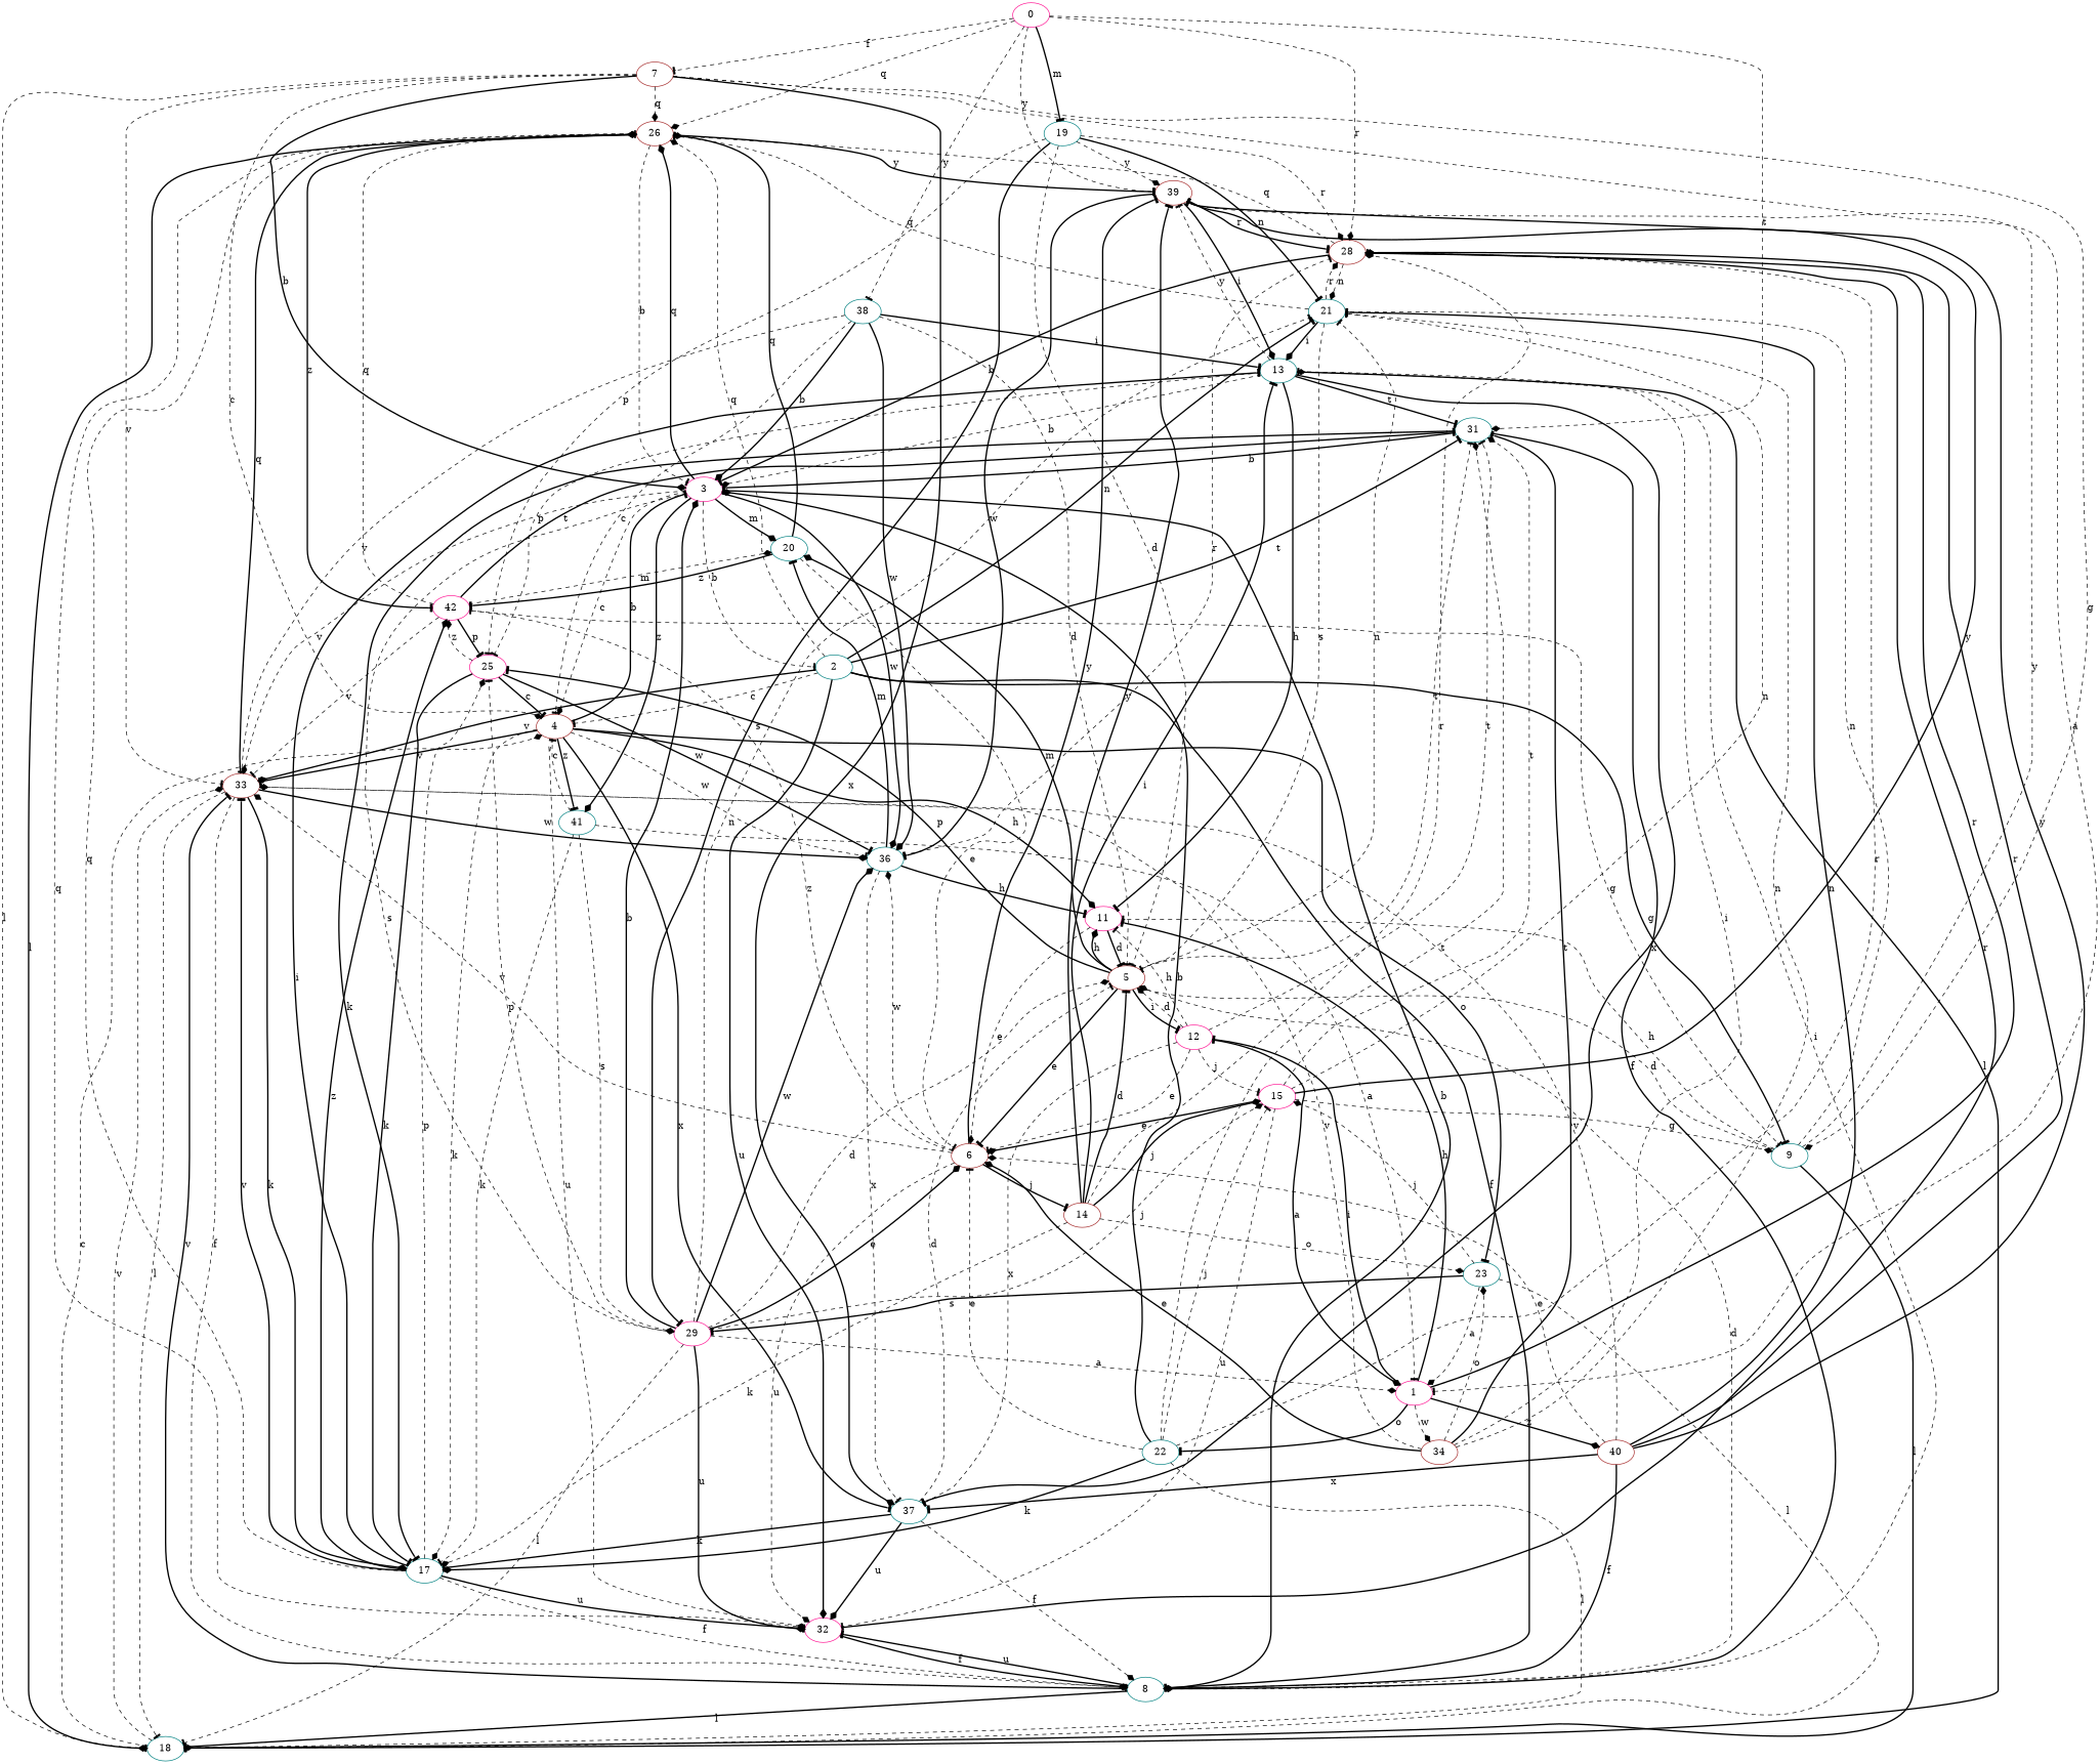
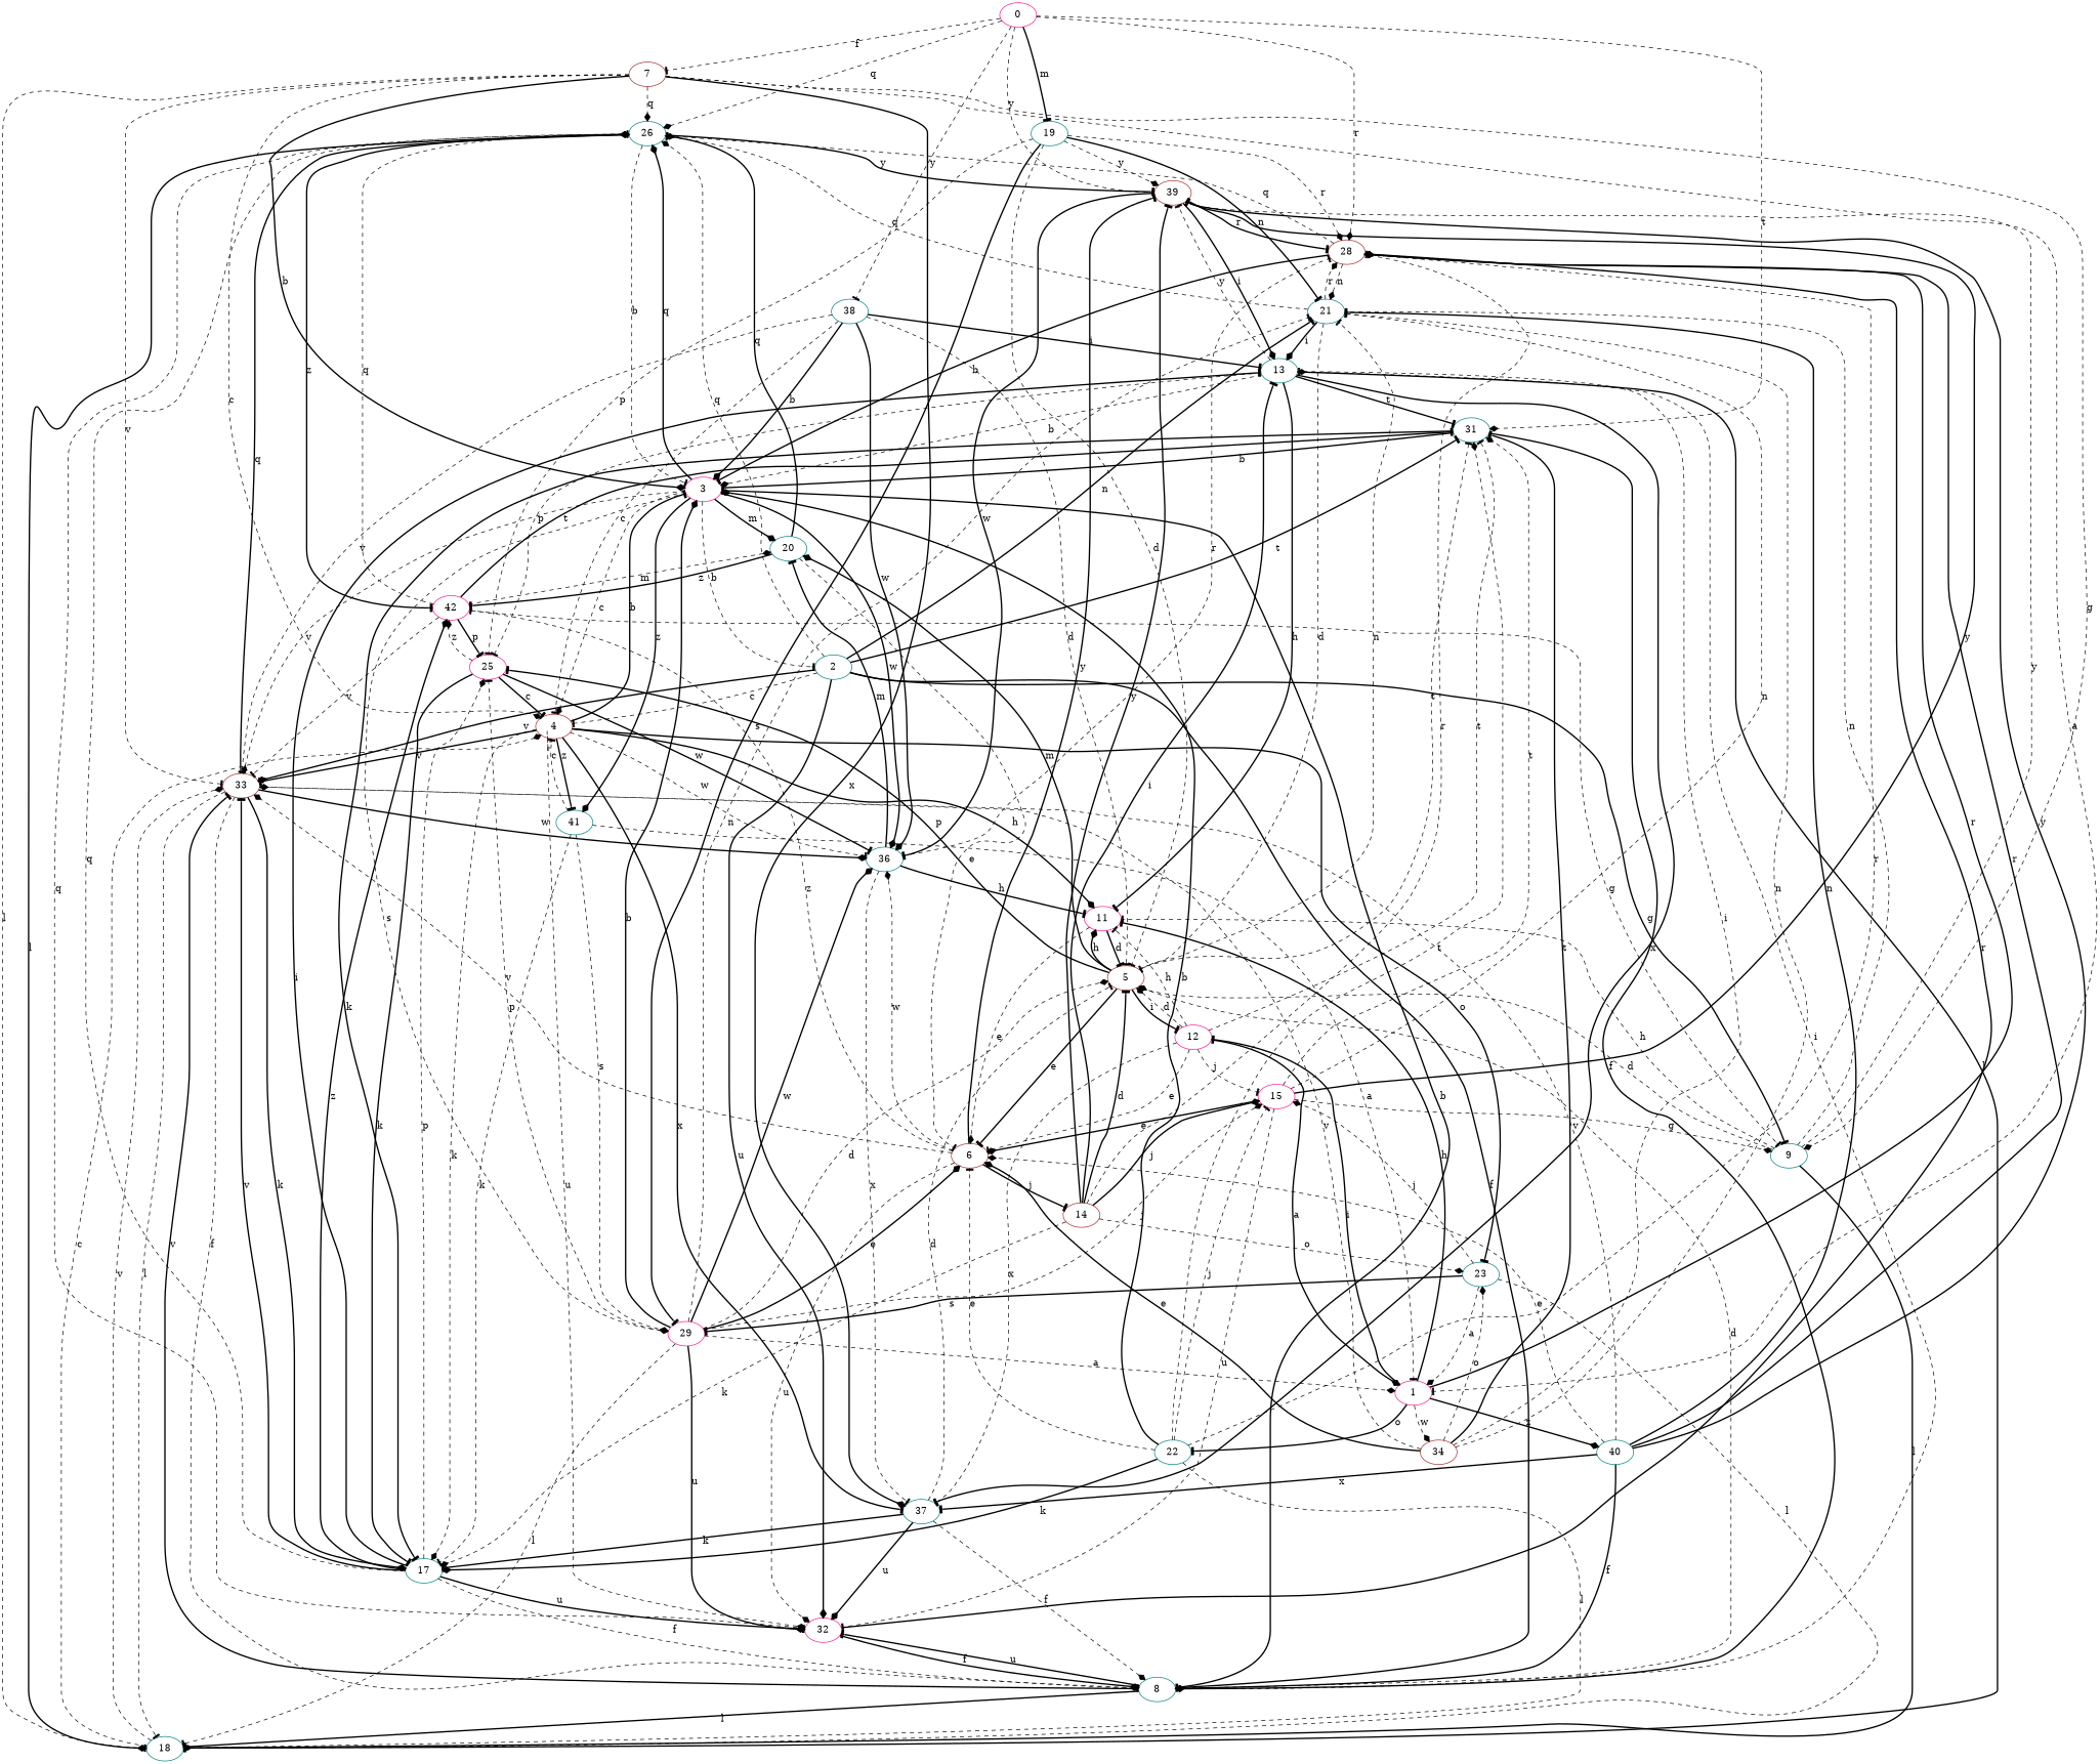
  strict digraph {
    node [color=teal]
    edge [arrowhead=tee style=dashed]
    0 [color=deeppink]
    7 [color=brown]
    19
-   26 [color=brown]
+   26
    28 [color=brown]
    31
    38
    39 [color=brown]
    1 [color=deeppink]
    4 [color=brown]
    9
    33 [color=brown]
    3 [color=deeppink]
    37
    18
    21
    29 [color=deeppink]
    5 [color=brown]
    25 [color=deeppink]
    22
    17
    6 [color=brown]
    15 [color=deeppink]
    42 [color=deeppink]
    8
    36
    13
    11 [color=deeppink]
    12 [color=deeppink]
    34 [color=brown]
-   40 [color=brown]
+   40
    23
    2
    32 [color=deeppink]
    41
    20
    14 [color=brown]
    0 -> 7 [label=f]
    0 -> 19 [label=m style=bold]
    0 -> 26 [arrowhead=diamond label=q]
    0 -> 28 [arrowhead=diamond label=r]
    0 -> 31 [arrowhead=diamond label=t]
    0 -> 38 [label=y]
    0 -> 39 [label=y]
    7 -> 26 [arrowhead=diamond label=q]
    7 -> 1 [label=a]
    7 -> 4 [arrowhead=diamond label=c]
    7 -> 9 [arrowhead=diamond label=g]
    7 -> 33 [label=v]
    7 -> 3 [arrowhead=diamond label=b style=bold]
    7 -> 37 [arrowhead=diamond label=x style=bold]
    7 -> 18 [label=l]
    19 -> 28 [arrowhead=diamond label=r]
    19 -> 39 [arrowhead=diamond label=y]
    19 -> 21 [label=n style=bold]
    19 -> 29 [label=s style=bold]
    19 -> 5 [label=d]
    19 -> 25 [label=p]
    26 -> 39 [label=y style=bold]
    26 -> 3 [label=b]
    26 -> 18 [arrowhead=diamond label=l style=bold]
    26 -> 42 [label=z style=bold]
    28 -> 26 [label=q]
    28 -> 3 [label=b style=bold]
    28 -> 21 [arrowhead=diamond label=n]
    31 -> 3 [label=b style=bold]
    31 -> 17 [label=k style=bold]
    31 -> 8 [arrowhead=diamond label=f style=bold]
    38 -> 4 [label=c]
    38 -> 33 [label=v]
    38 -> 3 [arrowhead=diamond label=b style=bold]
    38 -> 5 [label=d]
    38 -> 36 [arrowhead=diamond label=w style=bold]
    38 -> 13 [label=i style=bold]
    39 -> 28 [label=r style=bold]
    39 -> 36 [label=w style=bold]
    39 -> 13 [arrowhead=diamond label=i style=bold]
    1 -> 28 [arrowhead=diamond label=r style=bold]
    1 -> 22 [label=o style=bold]
    1 -> 11 [label=h style=bold]
    1 -> 12 [label=i style=bold]
    1 -> 34 [arrowhead=diamond label=w]
    1 -> 40 [arrowhead=diamond label=z style=bold]
    4 -> 33 [label=v style=bold]
    4 -> 3 [label=b style=bold]
    4 -> 37 [label=x style=bold]
    4 -> 17 [arrowhead=diamond label=k]
    4 -> 36 [label=w]
    4 -> 11 [arrowhead=diamond label=h style=bold]
    4 -> 23 [label=o style=bold]
    4 -> 32 [arrowhead=diamond label=u]
    4 -> 41 [label=z style=bold]
    9 -> 39 [label=y]
    9 -> 18 [label=l style=bold]
    9 -> 21 [label=n]
    9 -> 5 [arrowhead=diamond label=d]
    9 -> 11 [label=h]
    33 -> 26 [arrowhead=diamond label=q style=bold]
    33 -> 18 [label=l]
    33 -> 17 [arrowhead=diamond label=k style=bold]
    33 -> 8 [label=f]
    33 -> 36 [arrowhead=diamond label=w style=bold]
    3 -> 26 [arrowhead=diamond label=q style=bold]
    3 -> 4 [arrowhead=diamond label=c]
    3 -> 33 [arrowhead=diamond label=v]
    3 -> 29 [arrowhead=diamond label=s]
    3 -> 36 [arrowhead=diamond label=w style=bold]
    3 -> 2 [label=b]
    3 -> 41 [arrowhead=diamond label=z style=bold]
    3 -> 20 [arrowhead=diamond label=m style=bold]
    37 -> 5 [label=d]
    37 -> 17 [label=k style=bold]
    37 -> 8 [arrowhead=diamond label=f]
    37 -> 32 [arrowhead=diamond label=u style=bold]
    18 -> 4 [arrowhead=diamond label=c]
    18 -> 33 [arrowhead=diamond label=v]
    21 -> 26 [label=q]
    21 -> 28 [arrowhead=diamond label=r]
-   21 -> 5 [label=s]
+   21 -> 5 [label=d]
    21 -> 13 [arrowhead=diamond label=i style=bold]
    29 -> 1 [arrowhead=diamond label=a]
    29 -> 3 [arrowhead=diamond label=b style=bold]
    29 -> 18 [label=l]
    29 -> 21 [label=n]
    29 -> 5 [arrowhead=diamond label=d]
    29 -> 25 [label=p]
    29 -> 6 [arrowhead=diamond label=e style=bold]
    29 -> 15 [arrowhead=diamond label=j]
    29 -> 36 [arrowhead=diamond label=w style=bold]
    29 -> 32 [arrowhead=diamond label=u style=bold]
    5 -> 31 [label=t]
    5 -> 21 [label=n]
    5 -> 25 [label=p style=bold]
    5 -> 6 [label=e style=bold]
    5 -> 11 [arrowhead=diamond label=h style=bold]
    5 -> 12 [label=i style=bold]
    5 -> 20 [arrowhead=diamond label=m style=bold]
    25 -> 4 [label=c style=bold]
    25 -> 17 [label=k style=bold]
    25 -> 42 [arrowhead=diamond label=z]
    25 -> 36 [label=w style=bold]
    22 -> 28 [label=r]
    22 -> 31 [arrowhead=diamond label=t]
    22 -> 3 [arrowhead=diamond label=b style=bold]
    22 -> 18 [arrowhead=diamond label=l]
    22 -> 17 [arrowhead=diamond label=k style=bold]
    22 -> 6 [label=e]
    22 -> 15 [label=j]
    17 -> 26 [label=q]
    17 -> 33 [label=v style=bold]
    17 -> 25 [arrowhead=diamond label=p]
    17 -> 42 [arrowhead=diamond label=z style=bold]
    17 -> 8 [arrowhead=diamond label=f]
    17 -> 13 [label=i style=bold]
    17 -> 32 [label=u style=bold]
    6 -> 39 [label=y style=bold]
    6 -> 33 [arrowhead=diamond label=v]
    6 -> 42 [label=z]
    6 -> 36 [arrowhead=diamond label=w]
    6 -> 32 [arrowhead=diamond label=u]
    6 -> 14 [label=j style=bold]
    15 -> 31 [arrowhead=diamond label=t]
    15 -> 39 [label=y style=bold]
    15 -> 9 [arrowhead=diamond label=g]
    15 -> 21 [label=n]
    15 -> 6 [arrowhead=diamond label=e style=bold]
    15 -> 32 [label=u]
    42 -> 26 [arrowhead=diamond label=q]
    42 -> 31 [label=t style=bold]
    42 -> 9 [label=g]
    42 -> 33 [label=v]
    42 -> 25 [label=p style=bold]
    42 -> 20 [arrowhead=diamond label=m]
    8 -> 33 [label=v style=bold]
    8 -> 3 [label=b style=bold]
    8 -> 18 [label=l style=bold]
    8 -> 5 [arrowhead=diamond label=d]
    8 -> 13 [arrowhead=diamond label=i]
    8 -> 32 [label=u style=bold]
    36 -> 28 [label=r]
    36 -> 37 [label=x]
    36 -> 11 [label=h style=bold]
    36 -> 20 [label=m style=bold]
    13 -> 31 [label=t style=bold]
    13 -> 39 [label=y]
    13 -> 3 [arrowhead=diamond label=b]
    13 -> 37 [label=x style=bold]
    13 -> 18 [label=l style=bold]
    13 -> 25 [label=p]
    13 -> 11 [label=h style=bold]
    11 -> 5 [label=d style=bold]
    11 -> 6 [arrowhead=diamond label=e]
    12 -> 31 [label=t]
    12 -> 1 [arrowhead=diamond label=a style=bold]
    12 -> 37 [label=x]
    12 -> 5 [arrowhead=diamond label=d]
    12 -> 6 [label=e]
    12 -> 15 [label=j]
    12 -> 11 [label=h]
    34 -> 31 [label=t style=bold]
    34 -> 33 [arrowhead=diamond label=v]
    34 -> 21 [label=n]
    34 -> 6 [arrowhead=diamond label=e style=bold]
    34 -> 13 [label=i]
    34 -> 23 [arrowhead=diamond label=o]
    40 -> 28 [arrowhead=diamond label=r style=bold]
    40 -> 39 [label=y style=bold]
    40 -> 33 [arrowhead=diamond label=v]
    40 -> 37 [label=x style=bold]
    40 -> 21 [label=n style=bold]
    40 -> 6 [arrowhead=diamond label=e]
    40 -> 8 [arrowhead=diamond label=f style=bold]
    23 -> 1 [arrowhead=diamond label=a]
    23 -> 18 [label=l]
    23 -> 29 [label=s style=bold]
    23 -> 15 [arrowhead=diamond label=j]
    2 -> 26 [arrowhead=diamond label=q]
    2 -> 31 [label=t style=bold]
    2 -> 4 [label=c]
    2 -> 9 [label=g style=bold]
    2 -> 33 [arrowhead=diamond label=v style=bold]
    2 -> 21 [label=n style=bold]
    2 -> 8 [label=f style=bold]
    2 -> 32 [arrowhead=diamond label=u style=bold]
    32 -> 26 [arrowhead=diamond label=q]
    32 -> 28 [arrowhead=diamond label=r style=bold]
    32 -> 8 [arrowhead=diamond label=f style=bold]
    41 -> 1 [label=a]
    41 -> 4 [label=c]
    41 -> 29 [arrowhead=diamond label=s]
    41 -> 17 [label=k]
    20 -> 26 [arrowhead=diamond label=q style=bold]
    20 -> 6 [label=e]
    20 -> 42 [label=z style=bold]
    14 -> 28 [arrowhead=diamond label=r]
    14 -> 39 [label=y style=bold]
    14 -> 5 [label=d style=bold]
    14 -> 17 [arrowhead=diamond label=k]
    14 -> 15 [arrowhead=diamond label=j style=bold]
    14 -> 13 [label=i style=bold]
    14 -> 23 [arrowhead=diamond label=o]
  }
